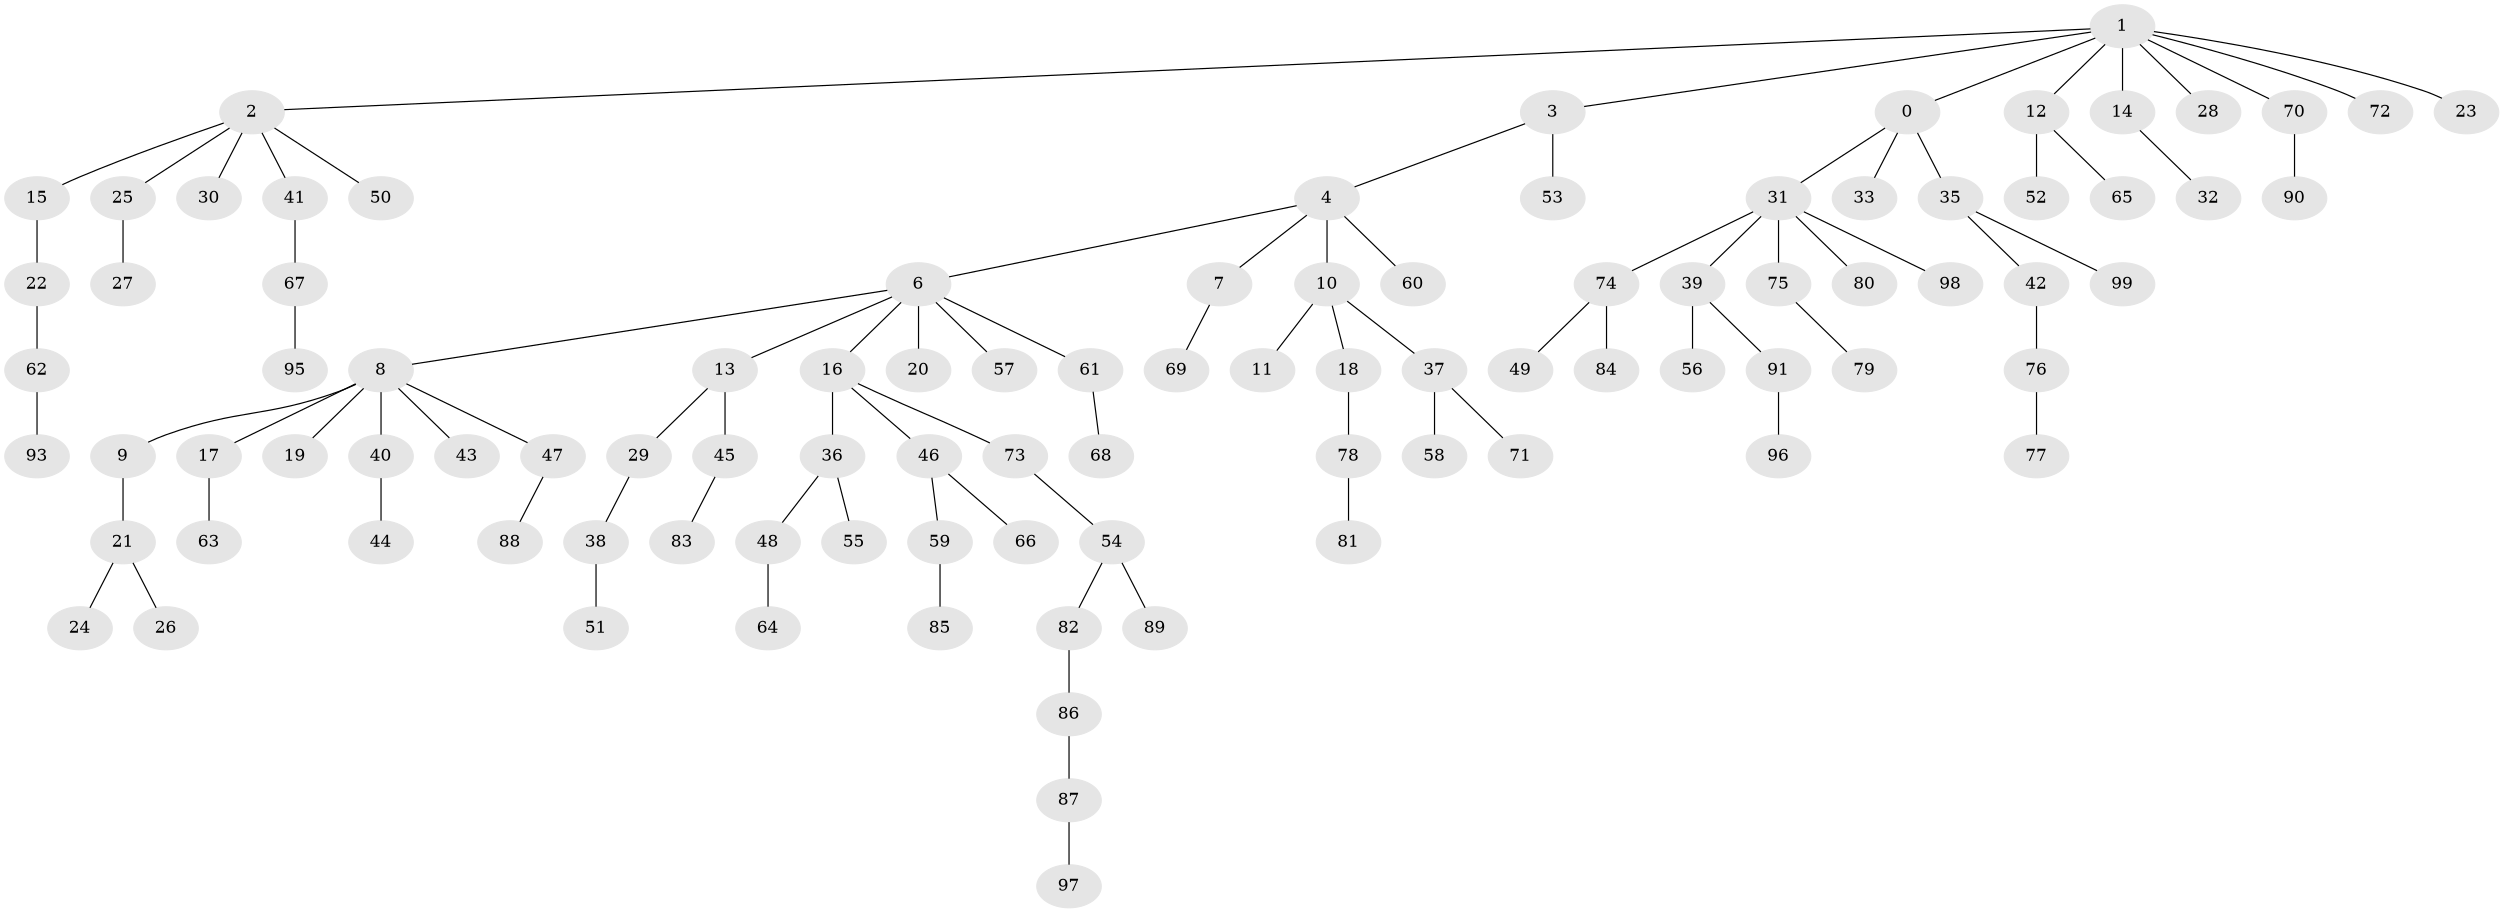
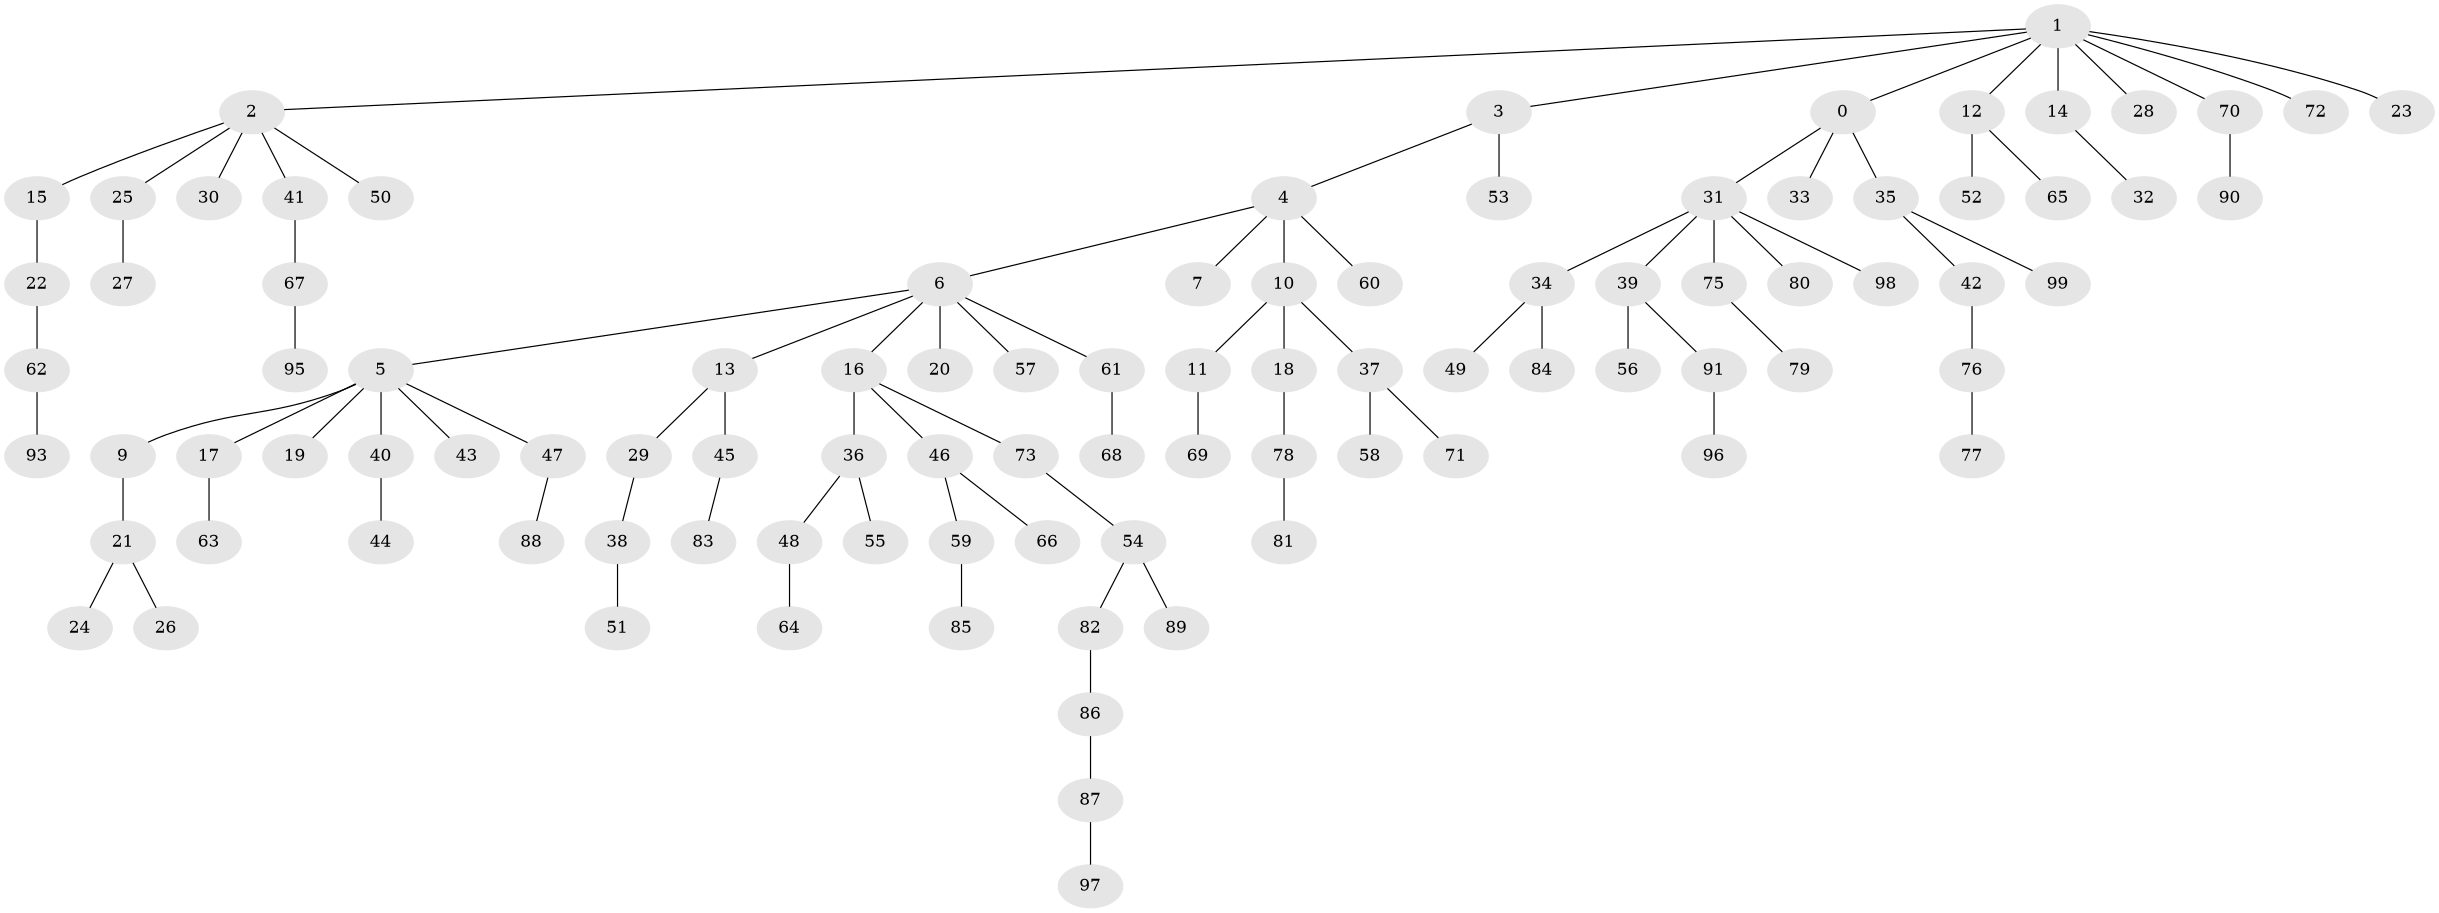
  graph {
    node [color=gray90 style=filled]
    1
    2
    3
    n4 [label=0]
    12
    14
    28
    70
    72
    23
    15
    25
    30
    41
    50
    4
    53
    31
    33
    35
    52
    65
    32
    90
    22
    27
    67
    6
    7
    10
    60
-   8
+   8 [label=5]
    13
    16
    20
    57
    61
    11
    18
    37
-   34 [label=74]
+   34
    39
    75
    80
    n45 [label=98]
    42
    n47 [label=99]
    9
    17
    19
    40
    43
    47
    29
    45
    36
    46
    73
    68
    21
    63
    44
    88
    24
    26
    69
    78
    58
    71
    38
    83
    62
    48
    55
    59
    66
    54
    81
    93
    51
    49
    84
    56
    91
    79
    76
    64
    96
    95
    77
    82
    89
    85
    86
    87
    97
    1 -- 2
    1 -- 3
    1 -- n4
    1 -- 12
    1 -- 14
    1 -- 28
    1 -- 70
    1 -- 72
    1 -- 23
    2 -- 15
    2 -- 25
    2 -- 30
    2 -- 41
    2 -- 50
    3 -- 4
    3 -- 53
    n4 -- 31
    n4 -- 33
    n4 -- 35
    12 -- 52
    12 -- 65
    14 -- 32
    70 -- 90
    15 -- 22
    25 -- 27
    41 -- 67
    4 -- 6
    4 -- 7
    4 -- 10
    4 -- 60
    31 -- 34
    31 -- 39
    31 -- 75
    31 -- 80
    31 -- n45
    35 -- 42
    35 -- n47
    22 -- 62
    67 -- 95
    6 -- 8
    6 -- 13
    6 -- 16
    6 -- 20
    6 -- 57
    6 -- 61
    10 -- 11
    10 -- 18
    10 -- 37
    8 -- 9
    8 -- 17
    8 -- 19
    8 -- 40
    8 -- 43
    8 -- 47
    13 -- 29
    13 -- 45
    16 -- 36
    16 -- 46
    16 -- 73
    61 -- 68
-   7 -- 69
+   11 -- 69
    18 -- 78
    37 -- 58
    37 -- 71
    34 -- 49
    34 -- 84
    39 -- 56
    39 -- 91
    75 -- 79
    42 -- 76
    9 -- 21
    17 -- 63
    40 -- 44
    47 -- 88
    29 -- 38
    45 -- 83
    36 -- 48
    36 -- 55
    46 -- 59
    46 -- 66
    73 -- 54
    21 -- 24
    21 -- 26
    78 -- 81
    38 -- 51
    62 -- 93
    48 -- 64
    59 -- 85
    54 -- 82
    54 -- 89
    91 -- 96
    76 -- 77
    82 -- 86
    86 -- 87
    87 -- 97
  }
